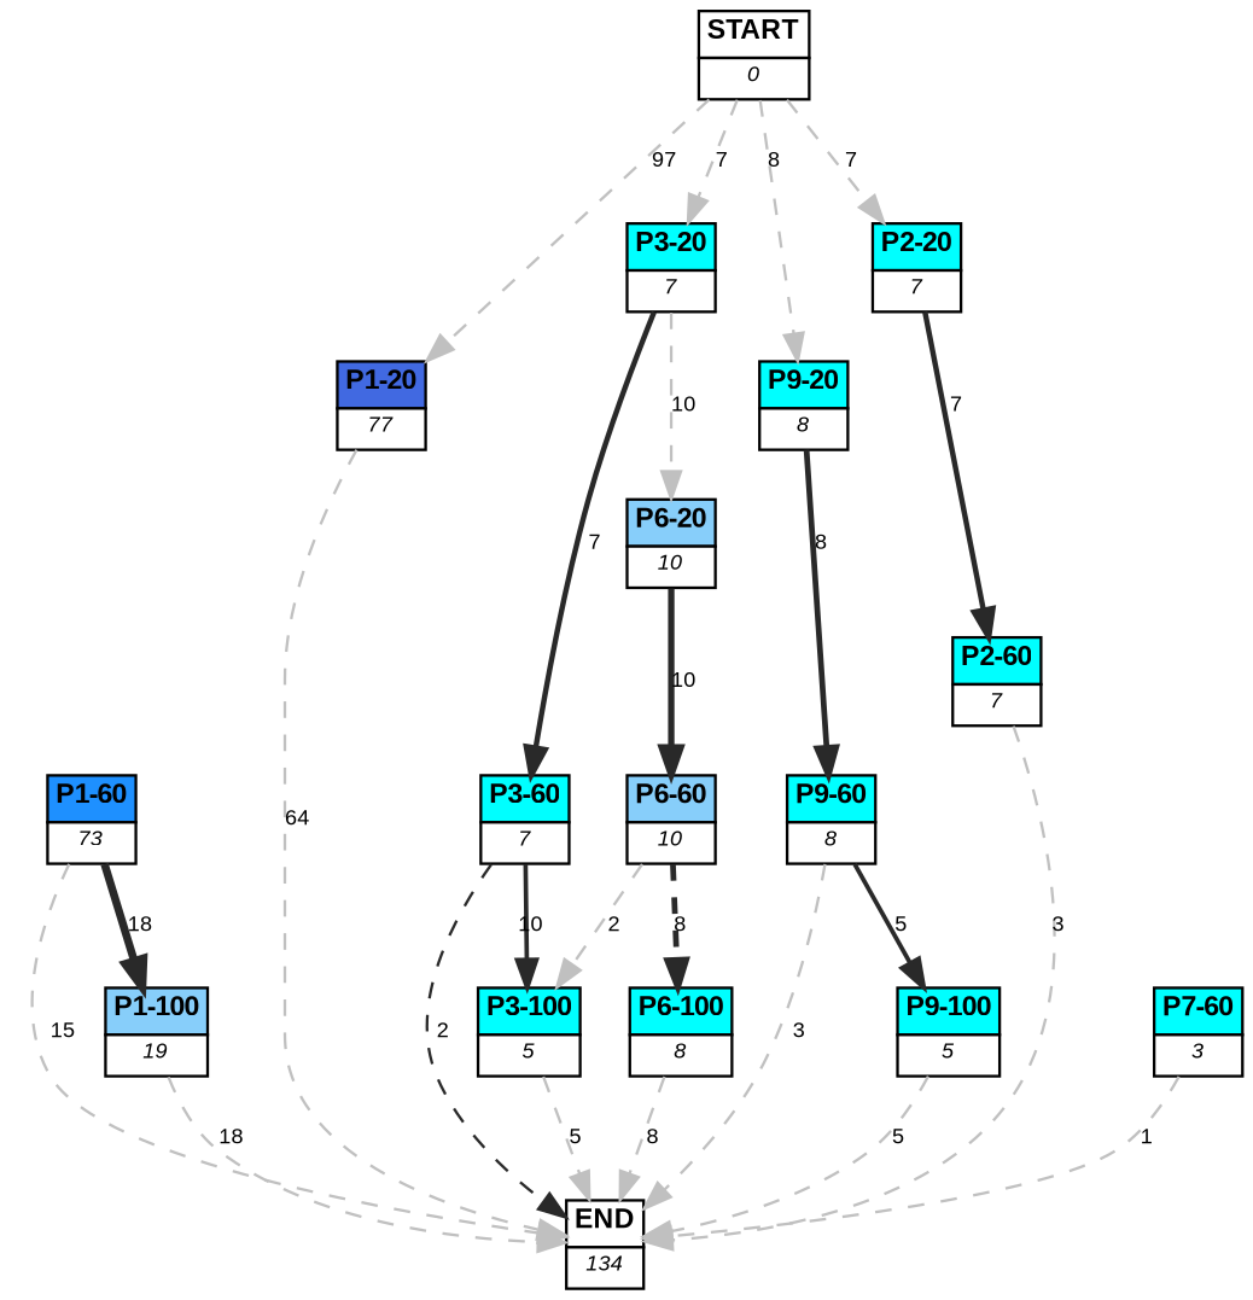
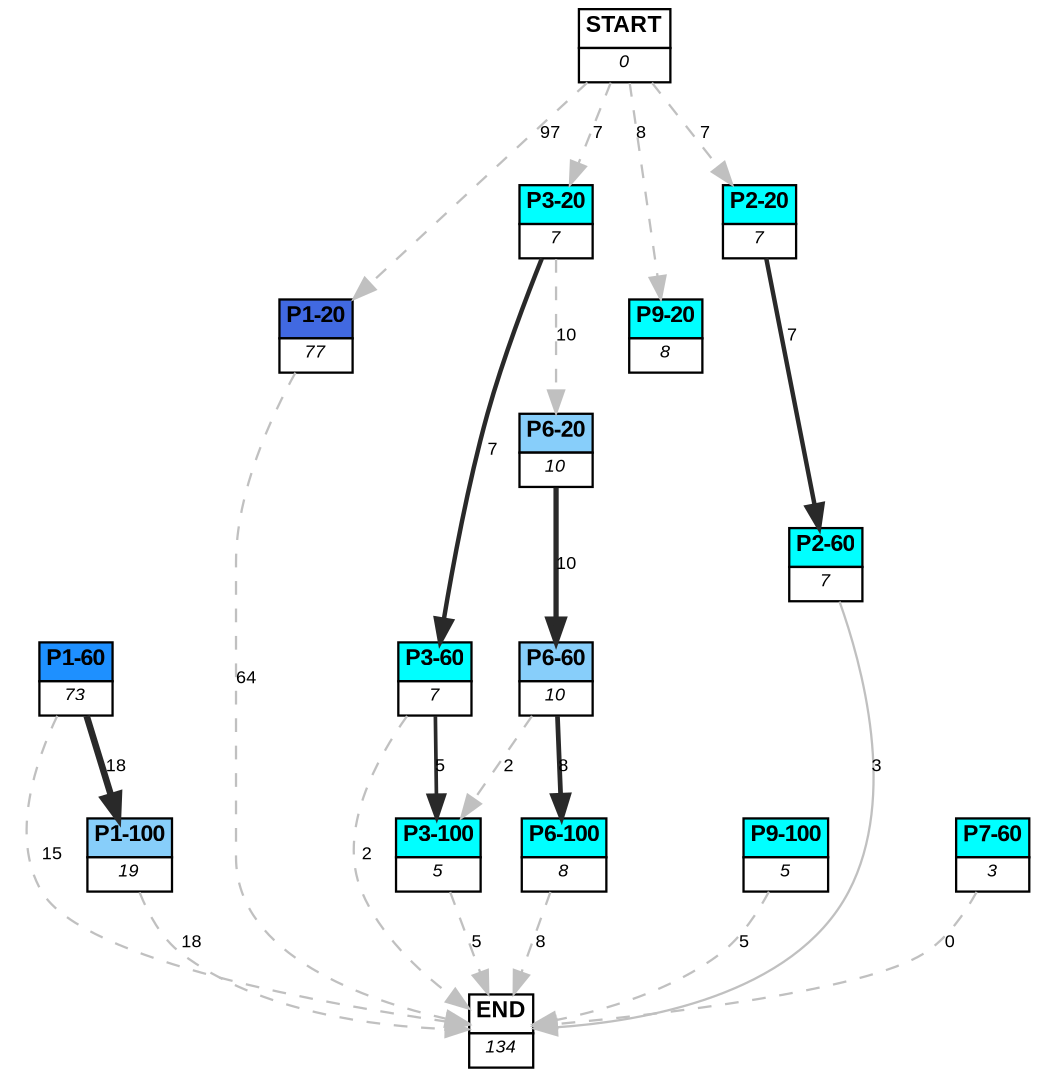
  digraph {
    node [shape=plain]
    edge [color=grey fontname=Arial fontsize=8 labelfloat=false style=dashed]
    n1 [label=<<table border="0" cellborder="1" cellspacing="0"><tr><td bgcolor="royalblue"><FONT face="Arial" POINT-SIZE="10"><b>P1-20</b></FONT></td></tr><tr><td bgcolor="white"><FONT face="Arial" POINT-SIZE="8"><i>77</i></FONT></td></tr></table>>]
    n2 [label=<<table border="0" cellborder="1" cellspacing="0"><tr><td bgcolor="white"><FONT face="Arial" POINT-SIZE="10"><b>END</b></FONT></td></tr><tr><td bgcolor="white"><FONT face="Arial" POINT-SIZE="8"><i>134</i></FONT></td></tr></table>>]
    n3 [label=<<table border="0" cellborder="1" cellspacing="0"><tr><td bgcolor="dodgerblue"><FONT face="Arial" POINT-SIZE="10"><b>P1-60</b></FONT></td></tr><tr><td bgcolor="white"><FONT face="Arial" POINT-SIZE="8"><i>73</i></FONT></td></tr></table>>]
    n4 [label=<<table border="0" cellborder="1" cellspacing="0"><tr><td bgcolor="lightskyblue"><FONT face="Arial" POINT-SIZE="10"><b>P1-100</b></FONT></td></tr><tr><td bgcolor="white"><FONT face="Arial" POINT-SIZE="8"><i>19</i></FONT></td></tr></table>>]
    n5 [label=<<table border="0" cellborder="1" cellspacing="0"><tr><td bgcolor="aqua"><FONT face="Arial" POINT-SIZE="10"><b>P3-20</b></FONT></td></tr><tr><td bgcolor="white"><FONT face="Arial" POINT-SIZE="8"><i>7</i></FONT></td></tr></table>>]
    n6 [label=<<table border="0" cellborder="1" cellspacing="0"><tr><td bgcolor="aqua"><FONT face="Arial" POINT-SIZE="10"><b>P3-60</b></FONT></td></tr><tr><td bgcolor="white"><FONT face="Arial" POINT-SIZE="8"><i>7</i></FONT></td></tr></table>>]
    n7 [label=<<table border="0" cellborder="1" cellspacing="0"><tr><td bgcolor="lightskyblue"><FONT face="Arial" POINT-SIZE="10"><b>P6-20</b></FONT></td></tr><tr><td bgcolor="white"><FONT face="Arial" POINT-SIZE="8"><i>10</i></FONT></td></tr></table>>]
    n8 [label=<<table border="0" cellborder="1" cellspacing="0"><tr><td bgcolor="aqua"><FONT face="Arial" POINT-SIZE="10"><b>P3-100</b></FONT></td></tr><tr><td bgcolor="white"><FONT face="Arial" POINT-SIZE="8"><i>5</i></FONT></td></tr></table>>]
    n9 [label=<<table border="0" cellborder="1" cellspacing="0"><tr><td bgcolor="aqua"><FONT face="Arial" POINT-SIZE="10"><b>P9-20</b></FONT></td></tr><tr><td bgcolor="white"><FONT face="Arial" POINT-SIZE="8"><i>8</i></FONT></td></tr></table>>]
-   n10 [label=<<table border="0" cellborder="1" cellspacing="0"><tr><td bgcolor="aqua"><FONT face="Arial" POINT-SIZE="10"><b>P9-60</b></FONT></td></tr><tr><td bgcolor="white"><FONT face="Arial" POINT-SIZE="8"><i>8</i></FONT></td></tr></table>>]
    n11 [label=<<table border="0" cellborder="1" cellspacing="0"><tr><td bgcolor="aqua"><FONT face="Arial" POINT-SIZE="10"><b>P9-100</b></FONT></td></tr><tr><td bgcolor="white"><FONT face="Arial" POINT-SIZE="8"><i>5</i></FONT></td></tr></table>>]
    n12 [label=<<table border="0" cellborder="1" cellspacing="0"><tr><td bgcolor="aqua"><FONT face="Arial" POINT-SIZE="10"><b>P2-20</b></FONT></td></tr><tr><td bgcolor="white"><FONT face="Arial" POINT-SIZE="8"><i>7</i></FONT></td></tr></table>>]
    n13 [label=<<table border="0" cellborder="1" cellspacing="0"><tr><td bgcolor="aqua"><FONT face="Arial" POINT-SIZE="10"><b>P2-60</b></FONT></td></tr><tr><td bgcolor="white"><FONT face="Arial" POINT-SIZE="8"><i>7</i></FONT></td></tr></table>>]
    n14 [label=<<table border="0" cellborder="1" cellspacing="0"><tr><td bgcolor="lightskyblue"><FONT face="Arial" POINT-SIZE="10"><b>P6-60</b></FONT></td></tr><tr><td bgcolor="white"><FONT face="Arial" POINT-SIZE="8"><i>10</i></FONT></td></tr></table>>]
    n15 [label=<<table border="0" cellborder="1" cellspacing="0"><tr><td bgcolor="aqua"><FONT face="Arial" POINT-SIZE="10"><b>P6-100</b></FONT></td></tr><tr><td bgcolor="white"><FONT face="Arial" POINT-SIZE="8"><i>8</i></FONT></td></tr></table>>]
    n16 [label=<<table border="0" cellborder="1" cellspacing="0"><tr><td bgcolor="aqua"><FONT face="Arial" POINT-SIZE="10"><b>P7-60</b></FONT></td></tr><tr><td bgcolor="white"><FONT face="Arial" POINT-SIZE="8"><i>3</i></FONT></td></tr></table>>]
    n17 [label=<<table border="0" cellborder="1" cellspacing="0"><tr><td bgcolor="white"><FONT face="Arial" POINT-SIZE="10"><b>START</b></FONT></td></tr><tr><td bgcolor="white"><FONT face="Arial" POINT-SIZE="8"><i>0</i></FONT></td></tr></table>>]
    n1 -> n2 [label=64]
    n3 -> n2 [label=15]
    n3 -> n4 [color=grey16 label=18 penwidth=2.8903717578961645 style=""]
    n4 -> n2 [label=18]
    n5 -> n6 [color=grey16 label=7 penwidth=1.9459101490553132 style=""]
    n5 -> n7 [label=10]
-   n6 -> n2 [color=grey16 label=2]
-   n6 -> n8 [color=grey16 label=10 penwidth=1.6094379124341003 style=""]
+   n6 -> n2 [label=2]
+   n6 -> n8 [color=grey16 label=5 penwidth=1.6094379124341003 style=""]
    n7 -> n14 [color=grey16 label=10 penwidth=2.302585092994046 style=""]
    n8 -> n2 [label=5]
-   n9 -> n10 [color=grey16 label=8 penwidth=2.0794415416798357 style=""]
-   n10 -> n2 [label=3]
-   n10 -> n11 [color=grey16 label=5 penwidth=1.6094379124341003 style=""]
    n11 -> n2 [label=5]
    n12 -> n13 [color=grey16 label=7 penwidth=1.9459101490553132 style=""]
-   n13 -> n2 [label=3]
+   n13 -> n2 [label=3 style=solid]
    n14 -> n8 [label=2]
-   n14 -> n15 [color=grey16 label=8 penwidth=2.0794415416798357]
+   n14 -> n15 [color=grey16 label=8 penwidth=2.0794415416798357 style=""]
    n15 -> n2 [label=8]
-   n16 -> n2 [label=1]
+   n16 -> n2 [label=0]
    n17 -> n1 [label=97]
    n17 -> n5 [label=7]
    n17 -> n9 [label=8]
    n17 -> n12 [label=7]
  }
